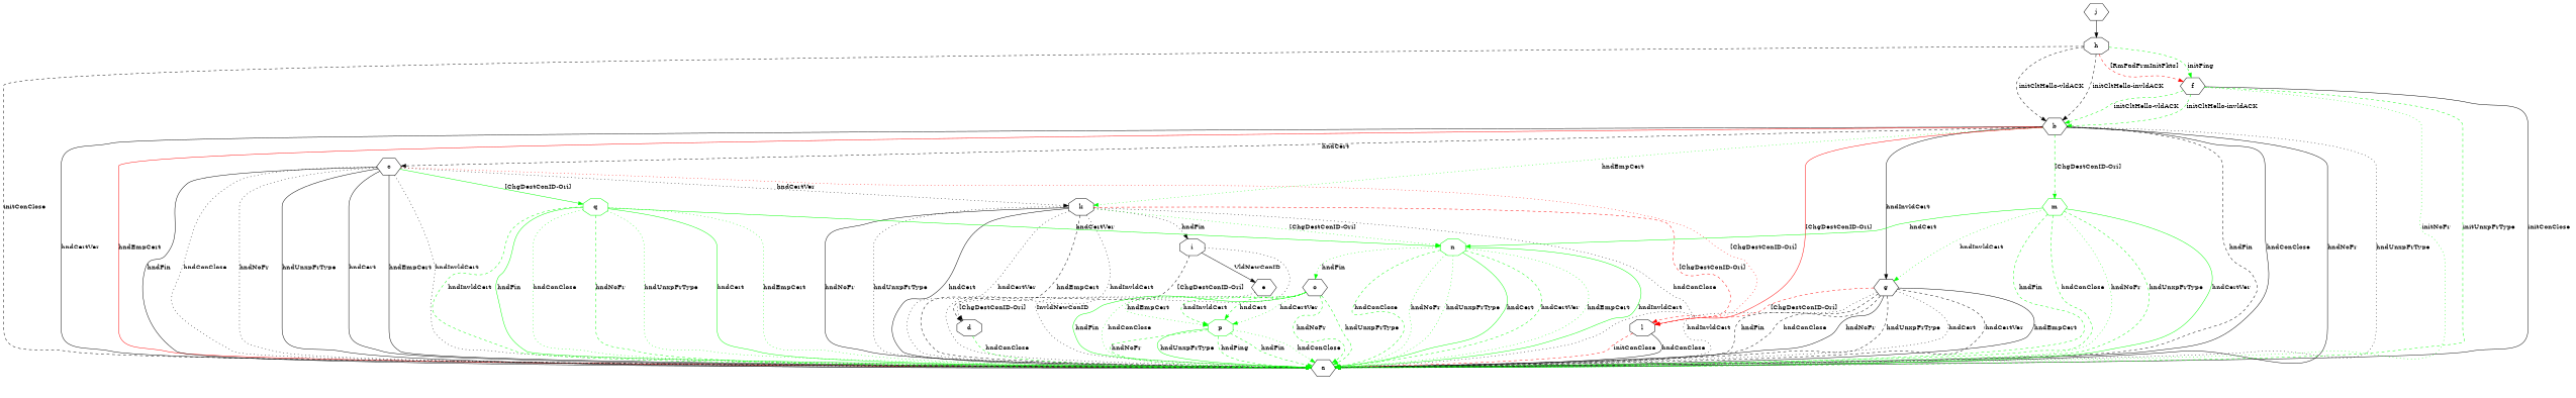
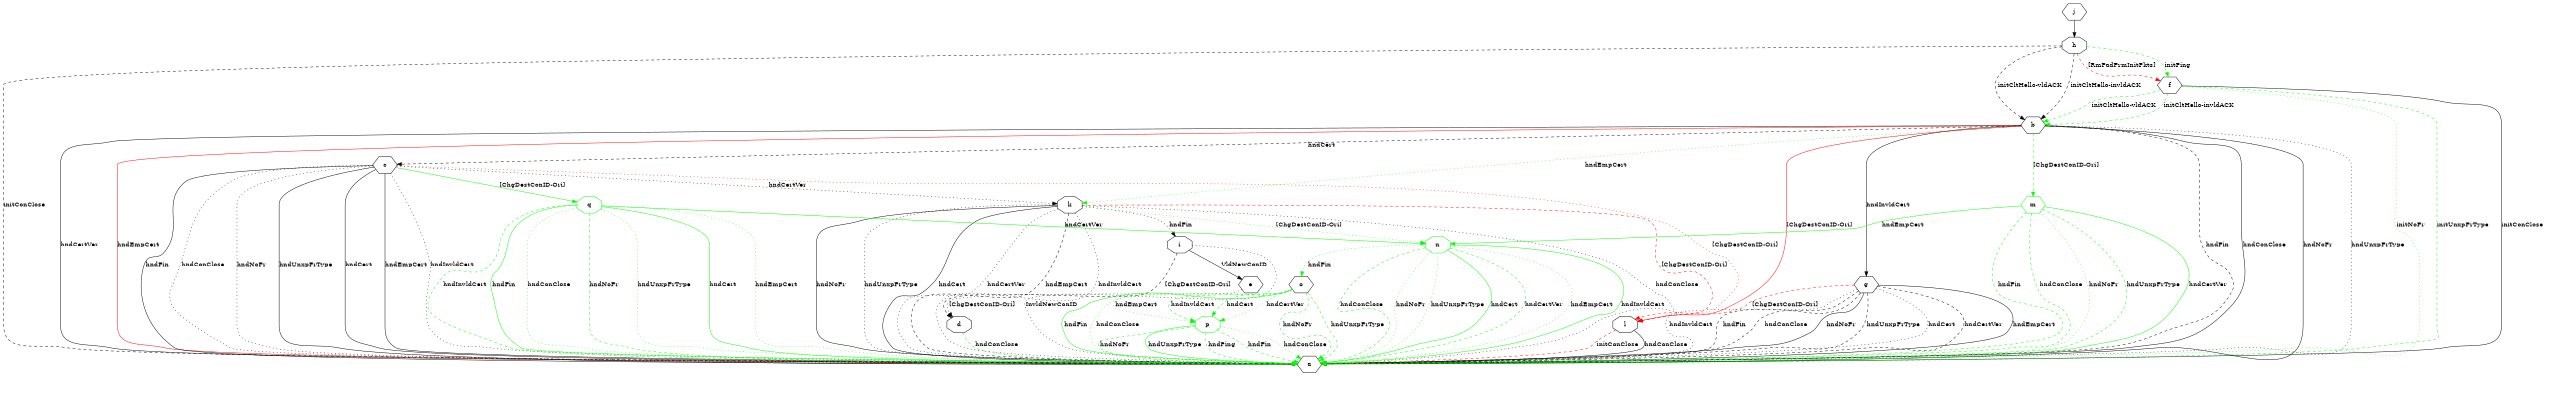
  digraph {
    node [shape=hexagon]
    edge [style=dashed color=green]
    b
    a
    c
    g
    k [shape=octagon]
    l [shape=octagon]
    m [color=green]
    q [color=green shape=octagon]
    i [shape=octagon]
    n [color=green shape=octagon]
    d [shape=octagon]
    e
    o [color=black]
    f
    h [shape=octagon]
    j
    p [color=green shape=octagon]
    b -> a [label="hndFin " color=""]
    b -> a [label="hndConClose " style=solid color=""]
    b -> a [label="hndNoFr " style=solid color=""]
    b -> a [label="hndUnxpFrType " style=dotted color=""]
    b -> a [label="hndCertVer " style=solid color=""]
    b -> a [color=red label="hndEmpCert " style=solid]
    b -> c [label="hndCert " color=""]
    b -> g [label="hndInvldCert " style=solid color=""]
    b -> k [label="hndEmpCert " style=dotted]
    b -> l [color=red label="[ChgDestConID-Ori] " style=solid]
    b -> m [label="[ChgDestConID-Ori] "]
    c -> a [label="hndFin " style=solid color=""]
    c -> a [label="hndConClose " style=dotted color=""]
    c -> a [label="hndNoFr " style=dotted color=""]
    c -> a [label="hndUnxpFrType " style=solid color=""]
    c -> a [label="hndCert " style=solid color=""]
    c -> a [label="hndEmpCert " style=solid color=""]
    c -> a [label="hndInvldCert " style=dotted color=""]
    c -> k [label="hndCertVer " style=dotted color=""]
    c -> l [color=red label="[ChgDestConID-Ori] " style=dotted]
    c -> q [label="[ChgDestConID-Ori] " style=solid]
    g -> a [label="hndFin " color=""]
    g -> a [label="hndConClose " color=""]
    g -> a [label="hndNoFr " style=solid color=""]
    g -> a [label="hndUnxpFrType " color=""]
    g -> a [label="hndCert " style=dotted color=""]
    g -> a [label="hndCertVer " color=""]
    g -> a [label="hndEmpCert " style=solid color=""]
    g -> a [label="hndInvldCert " style=dotted color=""]
    g -> l [color=red label="[ChgDestConID-Ori] "]
    k -> a [label="hndConClose " style=dotted color=""]
    k -> a [label="hndNoFr " style=solid color=""]
    k -> a [label="hndUnxpFrType " style=dotted color=""]
    k -> a [label="hndCert " style=solid color=""]
    k -> a [label="hndCertVer " style=dotted color=""]
    k -> a [label="hndEmpCert " color=""]
    k -> a [label="hndInvldCert " style=dotted color=""]
    k -> l [color=red label="[ChgDestConID-Ori] "]
    k -> i [label="hndFin " style=dotted color=""]
    k -> n [label="[ChgDestConID-Ori] " style=dotted]
    l -> a [label="hndConClose " style=solid color=""]
    l -> a [color=red label="initConClose "]
    m -> a [label="hndFin "]
    m -> a [label="hndConClose "]
    m -> a [label="hndNoFr " style=dotted]
    m -> a [label="hndUnxpFrType "]
    m -> a [label="hndCertVer " style=solid]
-   m -> g [label="hndInvldCert " style=dotted]
-   m -> n [label="hndCert " style=solid]
+   m -> n [label="hndEmpCert " style=solid]
    q -> a [label="hndFin " style=solid]
    q -> a [label="hndConClose " style=dotted]
    q -> a [label="hndNoFr "]
    q -> a [label="hndUnxpFrType " style=dotted]
    q -> a [label="hndCert " style=solid]
    q -> a [label="hndEmpCert " style=dotted]
    q -> a [label="hndInvldCert "]
    q -> n [label="hndCertVer " style=solid]
    i -> a [label="InvldNewConID " style=dotted color=""]
    i -> d [label="[ChgDestConID-Ori] " color=""]
    i -> e [label="VldNewConID " style=solid color=""]
    n -> a [label="hndConClose "]
    n -> a [label="hndNoFr " style=dotted]
    n -> a [label="hndUnxpFrType " style=dotted]
    n -> a [label="hndCert " style=solid]
    n -> a [label="hndCertVer "]
    n -> a [label="hndEmpCert " style=dotted]
    n -> a [label="hndInvldCert " style=solid]
    n -> o [label="hndFin " style=dotted]
    d -> a [label="hndConClose "]
    e -> d [label="[ChgDestConID-Ori] " style=dotted color=""]
    o -> a [label="hndFin " style=solid]
    o -> a [label="hndConClose " style=dotted]
    o -> a [label="hndNoFr "]
    o -> a [label="hndUnxpFrType "]
    o -> p [label="hndCert "]
    o -> p [label="hndCertVer " style=dotted]
    o -> p [label="hndEmpCert " style=dotted]
    o -> p [label="hndInvldCert "]
    f -> b [label="initCltHello-vldACK "]
    f -> b [label="initCltHello-invldACK "]
    f -> a [label="initConClose " style=solid color=""]
    f -> a [label="initNoFr " style=dotted]
    f -> a [label="initUnxpFrType "]
    h -> b [label="initCltHello-vldACK " color=""]
    h -> b [label="initCltHello-invldACK " color=""]
    h -> a [label="initConClose " color=""]
    h -> f [label="initPing "]
    h -> f [color=red label="[RmPadFrmInitPkts] "]
    j -> h [style=solid color=""]
    p -> a [label="hndPing "]
    p -> a [label="hndFin "]
    p -> a [label="hndConClose " style=dotted]
    p -> a [label="hndNoFr "]
    p -> a [label="hndUnxpFrType " style=solid]
  }
